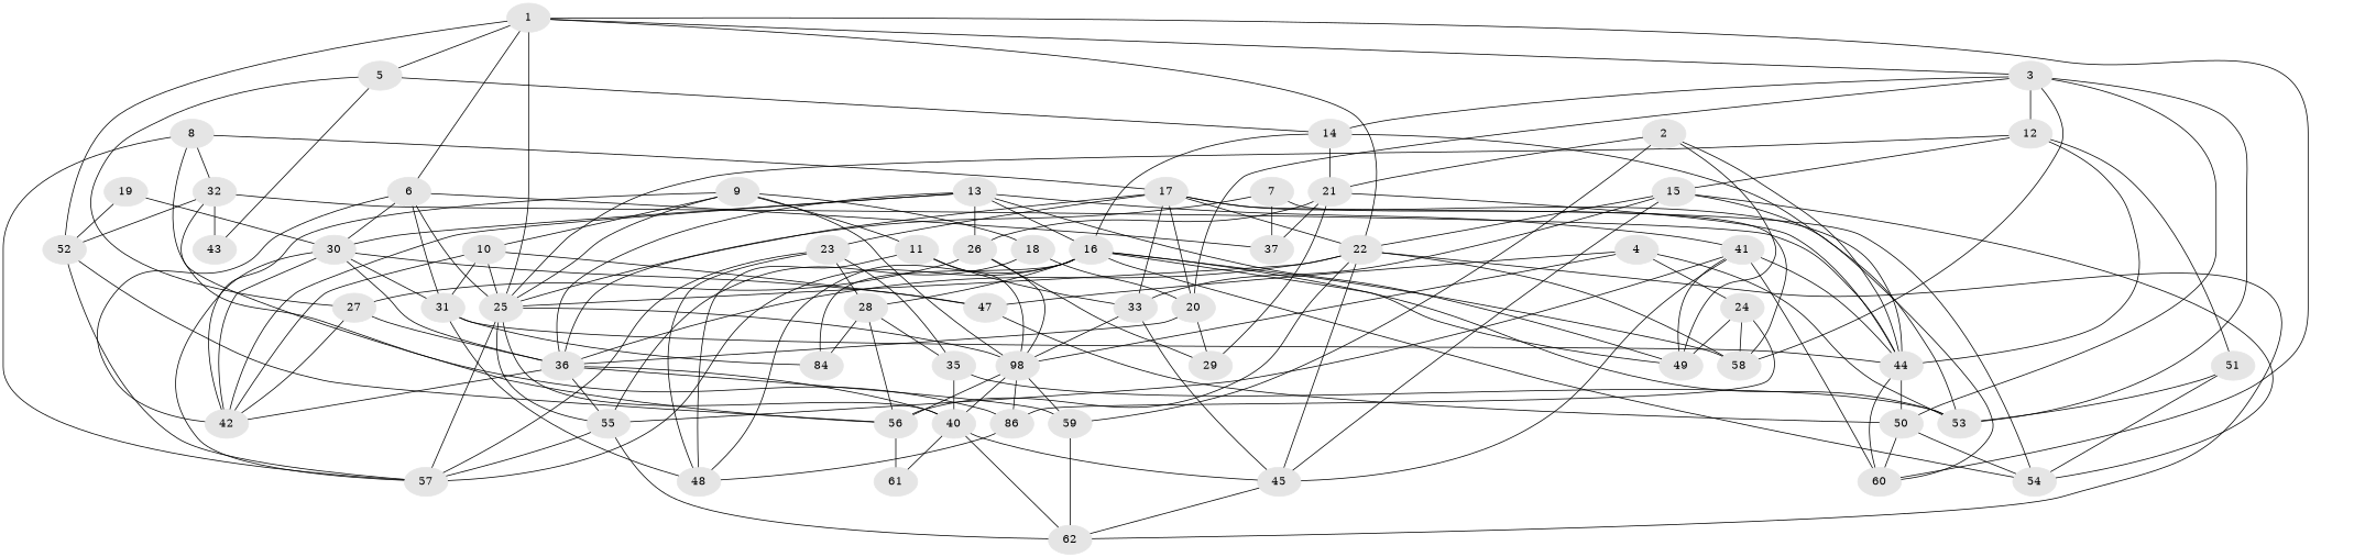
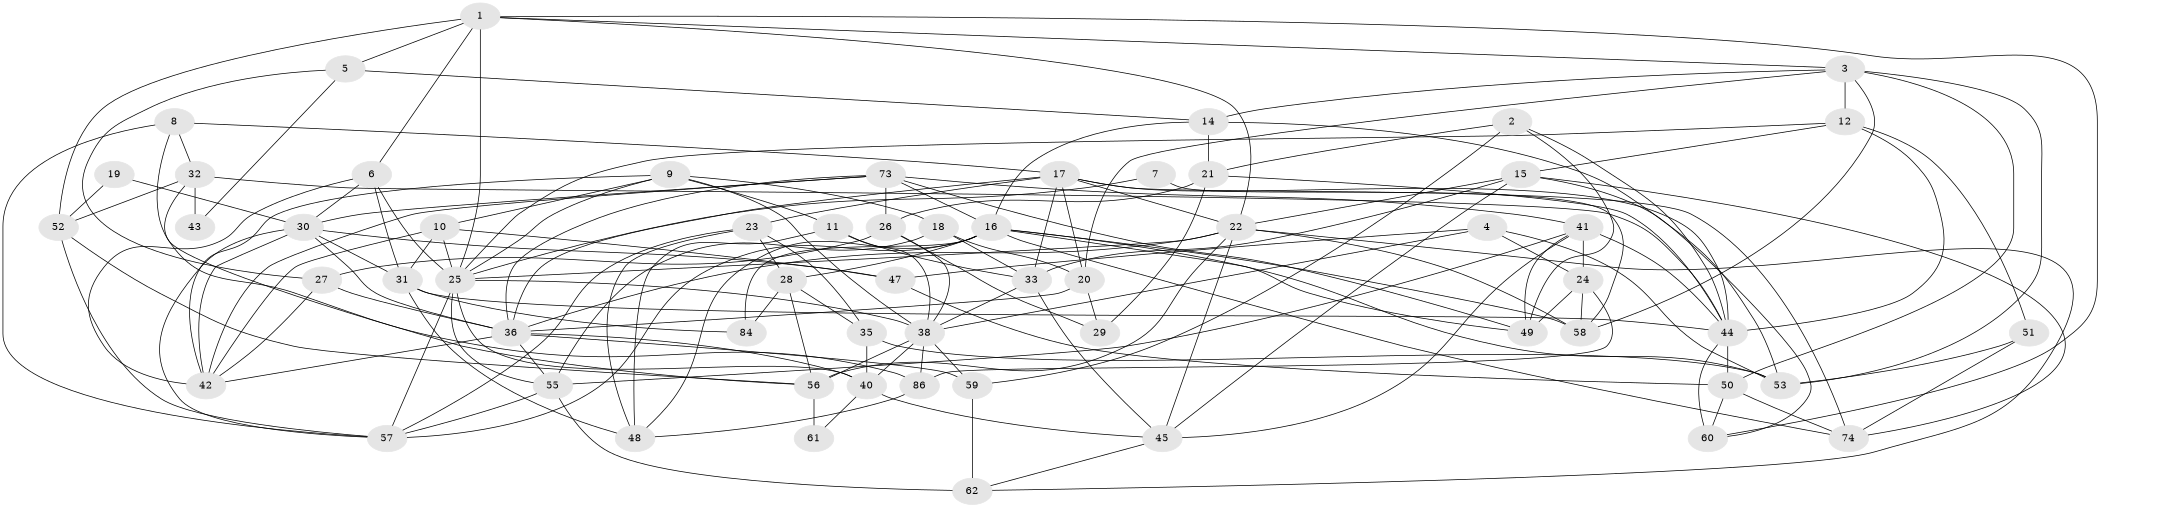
  graph {
    node [color=gray90 style=filled]
    edge [weight=1.0]
    1
    3
    5
    6
    22
    25
    52
    60
    12
    14
    20
    50
    53
    58
    27
    43
    30
    31
-   37
    42
    36
    45
    56
    62
-   38 [label=98]
+   38
    57
    55
    40
    2
    21
    44
    49
    59
    26
    29
    15
    51
    16
-   54
+   54 [label=74]
    4
    24
    47
    n43 [label=86]
    48
    n45 [label=84]
    7
    8
    17
    32
    33
    23
    9
    10
    11
    18
-   13
+   13 [label=73]
    41
    28
    35
    19
    61
    1 -- 3
    1 -- 5
    1 -- 6
    1 -- 22
    1 -- 25
    1 -- 52
    1 -- 60
    3 -- 12
    3 -- 14
    3 -- 20
    3 -- 50
    3 -- 53
    3 -- 58
    5 -- 14
    5 -- 27
    5 -- 43
    6 -- 25
    6 -- 30
    6 -- 31
-   6 -- 37
    6 -- 42
    22 -- 25
    22 -- 58
    22 -- 36 [weight=2.0]
    22 -- 45
    22 -- 56 [weight=2.0]
    22 -- 62
    25 -- 38
    25 -- 57 [weight=2.0]
    25 -- 55
    25 -- 40
    52 -- 56
    52 -- 57
    12 -- 25
    12 -- 44
    12 -- 15
    12 -- 51
    14 -- 53
    14 -- 21
    14 -- 16
    20 -- 36
    20 -- 29
    50 -- 60
    50 -- 54
    27 -- 42
    27 -- 36 [weight=2.0]
    30 -- 31
    30 -- 42 [weight=2.0]
    30 -- 36
    30 -- 57
    30 -- 47
    31 -- 44
    31 -- 48
    31 -- n45
    36 -- 42
    36 -- 55
    36 -- 40
    36 -- 59
    45 -- 62
    56 -- 61 [weight=2.0]
    38 -- 56
    38 -- 40
    38 -- 59
    38 -- n43
    55 -- 62
    55 -- 57
    40 -- 45
-   40 -- 62
    40 -- 61
    2 -- 21
    2 -- 44
    2 -- 49
    2 -- 59
-   21 -- 37
    21 -- 44
    21 -- 26
    21 -- 29
    44 -- 60
    44 -- 50
    59 -- 62
    26 -- 27 [weight=2.0]
    26 -- 38
    26 -- 29
    15 -- 22
    15 -- 60
    15 -- 45
    15 -- 54
    15 -- 33
    51 -- 53
    51 -- 54
    16 -- 53
    16 -- 58
    16 -- 57
    16 -- 49
    16 -- 54
    16 -- 48
    16 -- n45
    16 -- 28
    4 -- 53
    4 -- 38
    4 -- 24
    4 -- 47
    24 -- 58
    24 -- 49
    24 -- n43
    47 -- 50
    n43 -- 48
    7 -- 25
    7 -- 58
-   7 -- 37
    8 -- 57
    8 -- n43
    8 -- 17
    8 -- 32
    17 -- 22
    17 -- 20 [weight=2.0]
    17 -- 36
    17 -- 44
    17 -- 54
    17 -- 33
    17 -- 23
    32 -- 52
    32 -- 43 [weight=2.0]
    32 -- 56
    32 -- 44
    33 -- 45
    33 -- 38
    23 -- 57
    23 -- 48
    23 -- 28
    23 -- 35
    9 -- 25
    9 -- 42
    9 -- 38
    9 -- 10
    9 -- 11
    9 -- 18
    10 -- 25
    10 -- 31
    10 -- 42
    10 -- 47
    11 -- 38
    11 -- 48
    11 -- 33
    18 -- 20
    18 -- 55
+   18 -- 33
    13 -- 30
    13 -- 42
    13 -- 36
    13 -- 49
    13 -- 26
    13 -- 16
    13 -- 41
-   41 -- 60 [weight=2.0]
+   41 -- 24 [weight=2.0]
    41 -- 45
    41 -- 55
    41 -- 44
    41 -- 49
    28 -- 56
    28 -- n45
    28 -- 35
    35 -- 53 [weight=2.0]
    35 -- 40
    19 -- 52
    19 -- 30
  }
